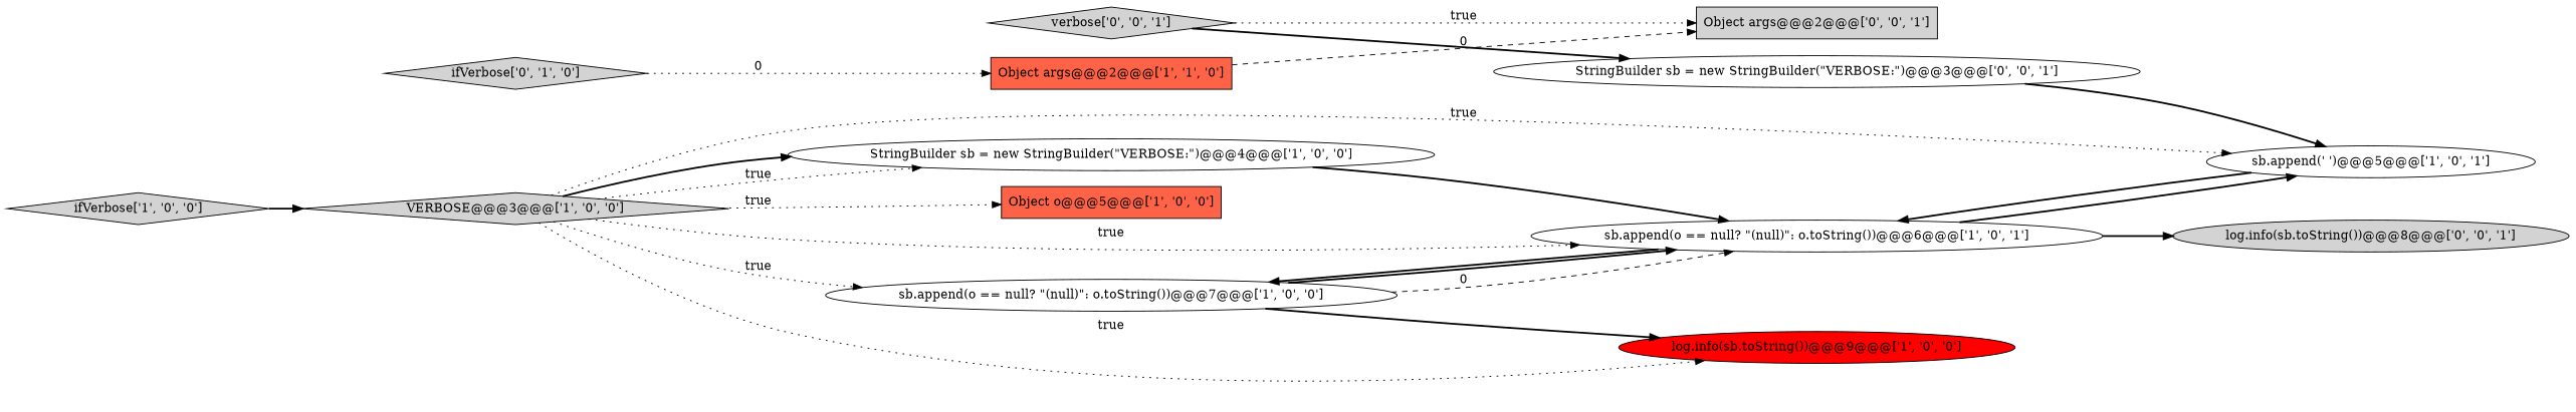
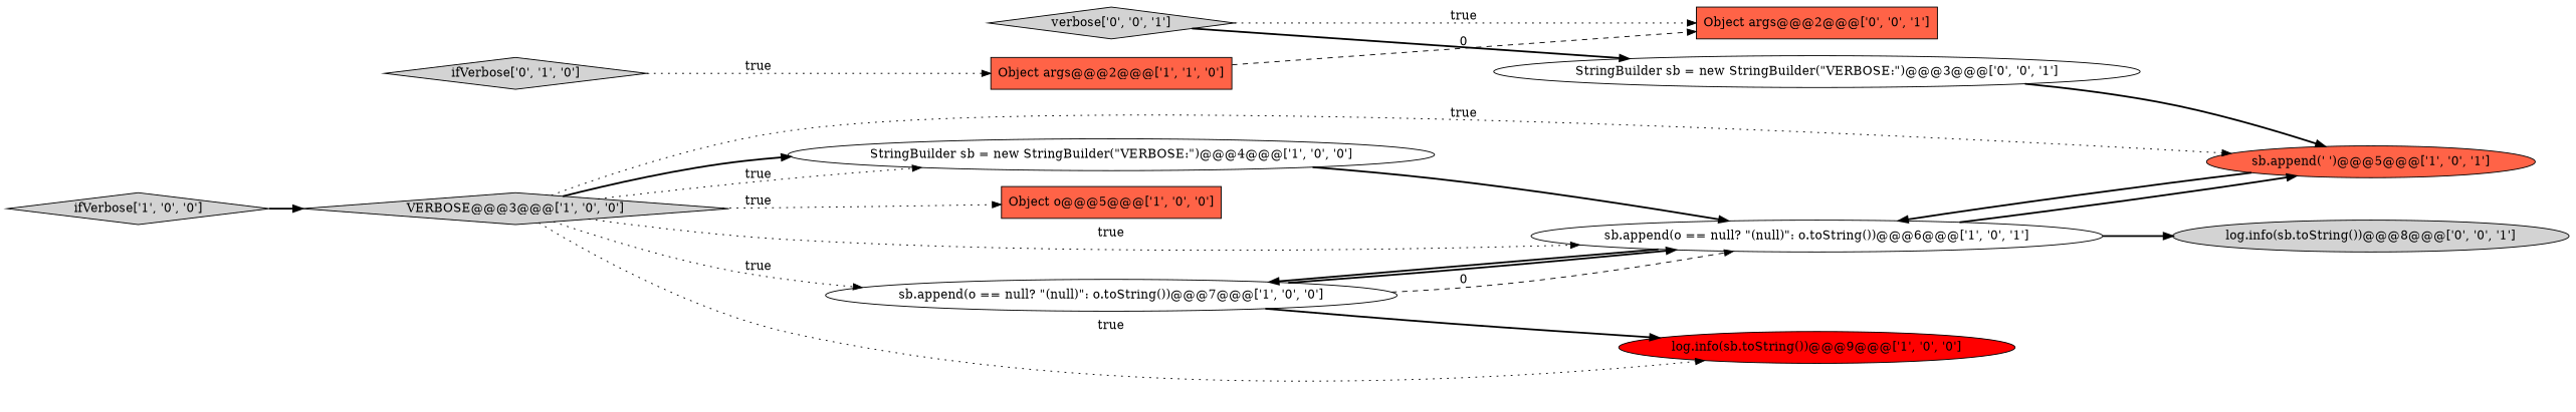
  digraph {
    rankdir=LR
    node [fillcolor=white shape=ellipse style=filled]
    edge [style=bold]
    n1 [label="sb.append(o == null? \"(null)\": o.toString())@@@7@@@['1', '0', '0']"]
    n2 [label="sb.append(o == null? \"(null)\": o.toString())@@@6@@@['1', '0', '1']"]
    n3 [fillcolor=red label="log.info(sb.toString())@@@9@@@['1', '0', '0']"]
-   n4 [label="sb.append(' ')@@@5@@@['1', '0', '1']"]
+   n4 [fillcolor=tomato label="sb.append(' ')@@@5@@@['1', '0', '1']"]
    n5 [fillcolor=lightgray label="log.info(sb.toString())@@@8@@@['0', '0', '1']"]
    n6 [label="StringBuilder sb = new StringBuilder(\"VERBOSE:\")@@@3@@@['0', '0', '1']"]
-   n7 [fillcolor=lightgray label="Object args@@@2@@@['0', '0', '1']" shape=box]
+   n7 [fillcolor=tomato label="Object args@@@2@@@['0', '0', '1']" shape=box]
    n8 [fillcolor=tomato label="Object o@@@5@@@['1', '0', '0']" shape=box]
    n9 [label="StringBuilder sb = new StringBuilder(\"VERBOSE:\")@@@4@@@['1', '0', '0']"]
    n10 [fillcolor=lightgray label="ifVerbose['0', '1', '0']" shape=diamond]
    n11 [fillcolor=tomato label="Object args@@@2@@@['1', '1', '0']" shape=box]
    n12 [fillcolor=lightgray label="verbose['0', '0', '1']" shape=diamond]
    n13 [fillcolor=lightgray label="VERBOSE@@@3@@@['1', '0', '0']" shape=diamond]
    n14 [fillcolor=lightgray label="ifVerbose['1', '0', '0']" shape=diamond]
    n1 -> n2
    n1 -> n2 [label=0 style=dashed]
    n1 -> n3
    n2 -> n1
    n2 -> n4
    n2 -> n5
    n4 -> n2
    n6 -> n4
    n9 -> n2
-   n10 -> n11 [label=0 style=dotted]
+   n10 -> n11 [label=true style=dotted]
    n11 -> n7 [label=0 style=dashed]
    n12 -> n6
    n12 -> n7 [label=true style=dotted]
    n13 -> n1 [label=true style=dotted]
    n13 -> n2 [label=true style=dotted]
    n13 -> n3 [label=true style=dotted]
    n13 -> n4 [label=true style=dotted]
    n13 -> n8 [label=true style=dotted]
    n13 -> n9
    n13 -> n9 [label=true style=dotted]
    n14 -> n13
  }
